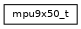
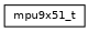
  digraph {
    rankdir=LR
-   n1 [color=black fillcolor=white fontname=Helvetica fontsize=10 height=0.2 label=mpu9x50_t shape=record style=filled width=0.4]
+   n1 [color=black fillcolor=white fontname=Helvetica fontsize=10 height=0.2 label=mpu9x51_t shape=record style=filled width=0.4]
  }
